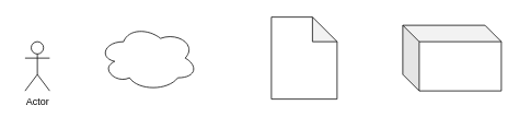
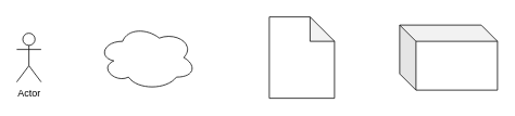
  <mxCell id="0" />
  <mxCell id="1" parent="0" />
- <mxCell id="2" value="Actor" style="shape=umlActor;verticalLabelPosition=bottom;verticalAlign=top;html=1;outlineConnect=0;" vertex="1" parent="1"><mxGeometry x="30" y="50" width="30" height="60" as="geometry" /></mxCell>
+ <mxCell id="2" value="Actor" style="shape=umlActor;verticalLabelPosition=bottom;verticalAlign=top;html=1;outlineConnect=0;" vertex="1" parent="1"><mxGeometry x="20" y="40" width="30" height="60" as="geometry" /></mxCell>
  <mxCell id="3" value="" style="ellipse;shape=cloud;whiteSpace=wrap;html=1;" vertex="1" parent="1"><mxGeometry x="120" y="30" width="120" height="80" as="geometry" /></mxCell>
  <mxCell id="4" value="" style="shape=note;whiteSpace=wrap;html=1;backgroundOutline=1;darkOpacity=0.05;" vertex="1" parent="1"><mxGeometry x="330" y="20" width="80" height="100" as="geometry" /></mxCell>
  <mxCell id="5" value="" style="shape=cube;whiteSpace=wrap;html=1;boundedLbl=1;backgroundOutline=1;darkOpacity=0.05;darkOpacity2=0.1;" vertex="1" parent="1"><mxGeometry x="490" y="30" width="120" height="80" as="geometry" /></mxCell>
